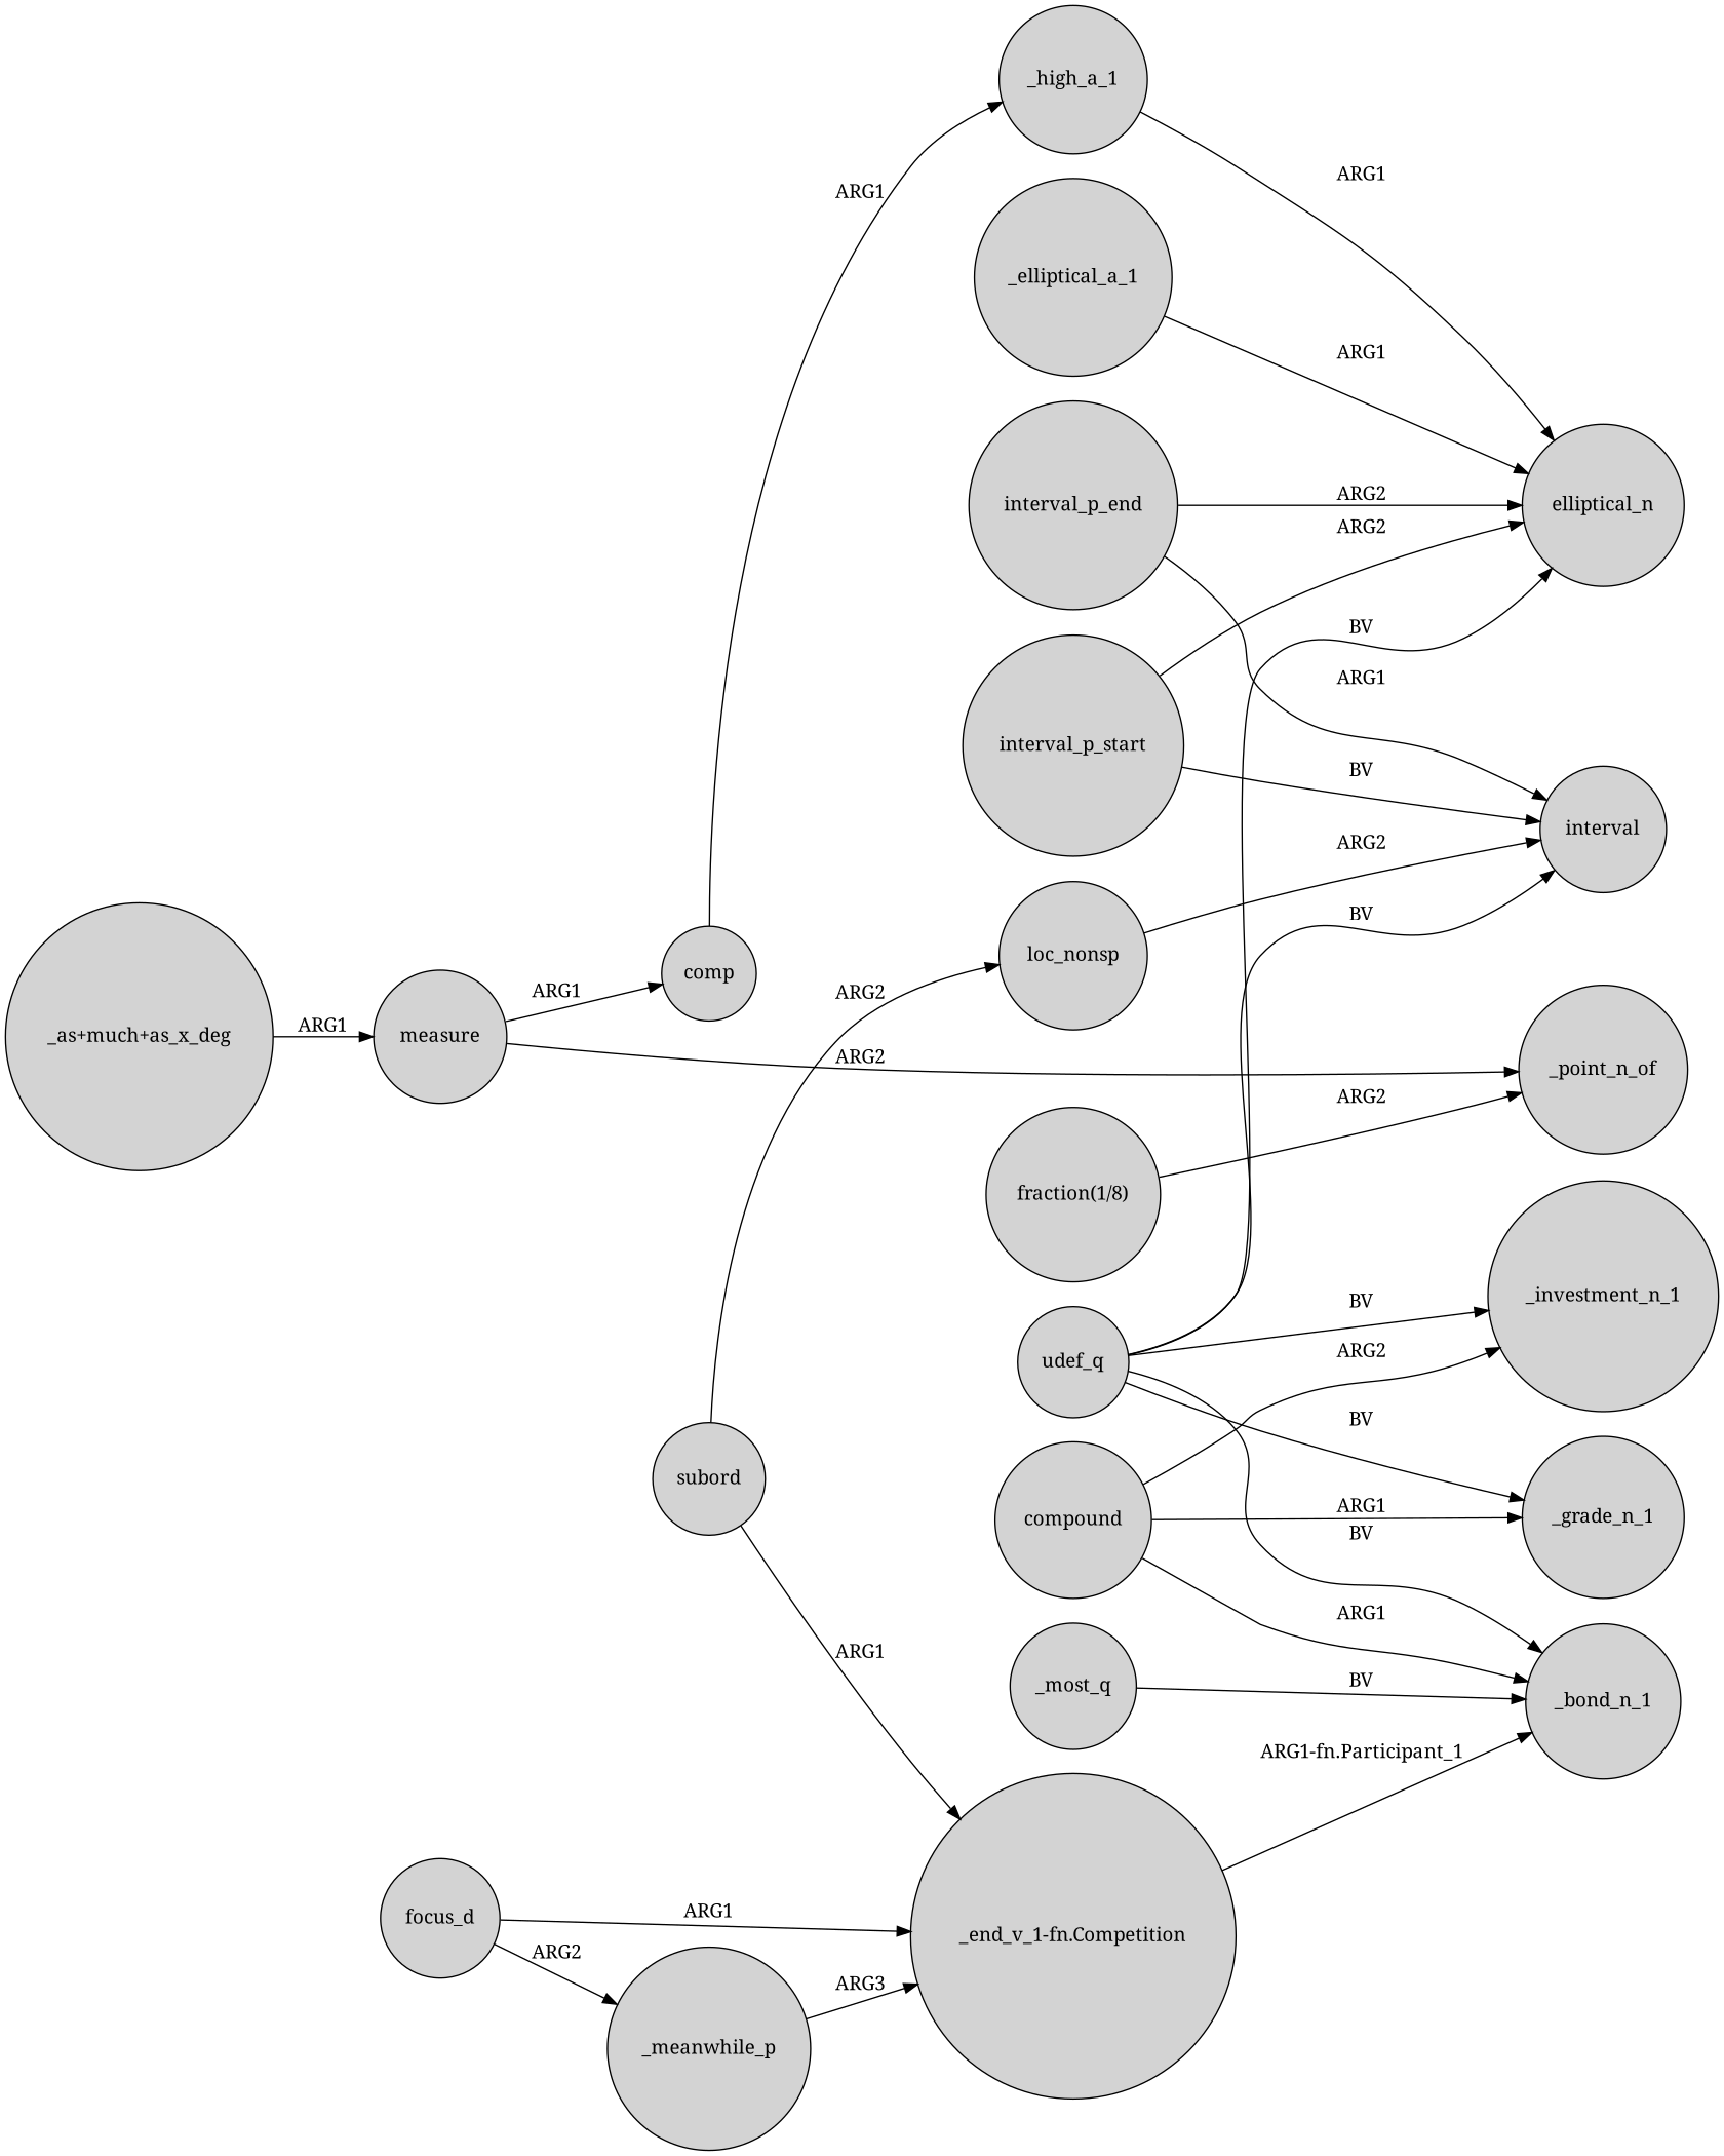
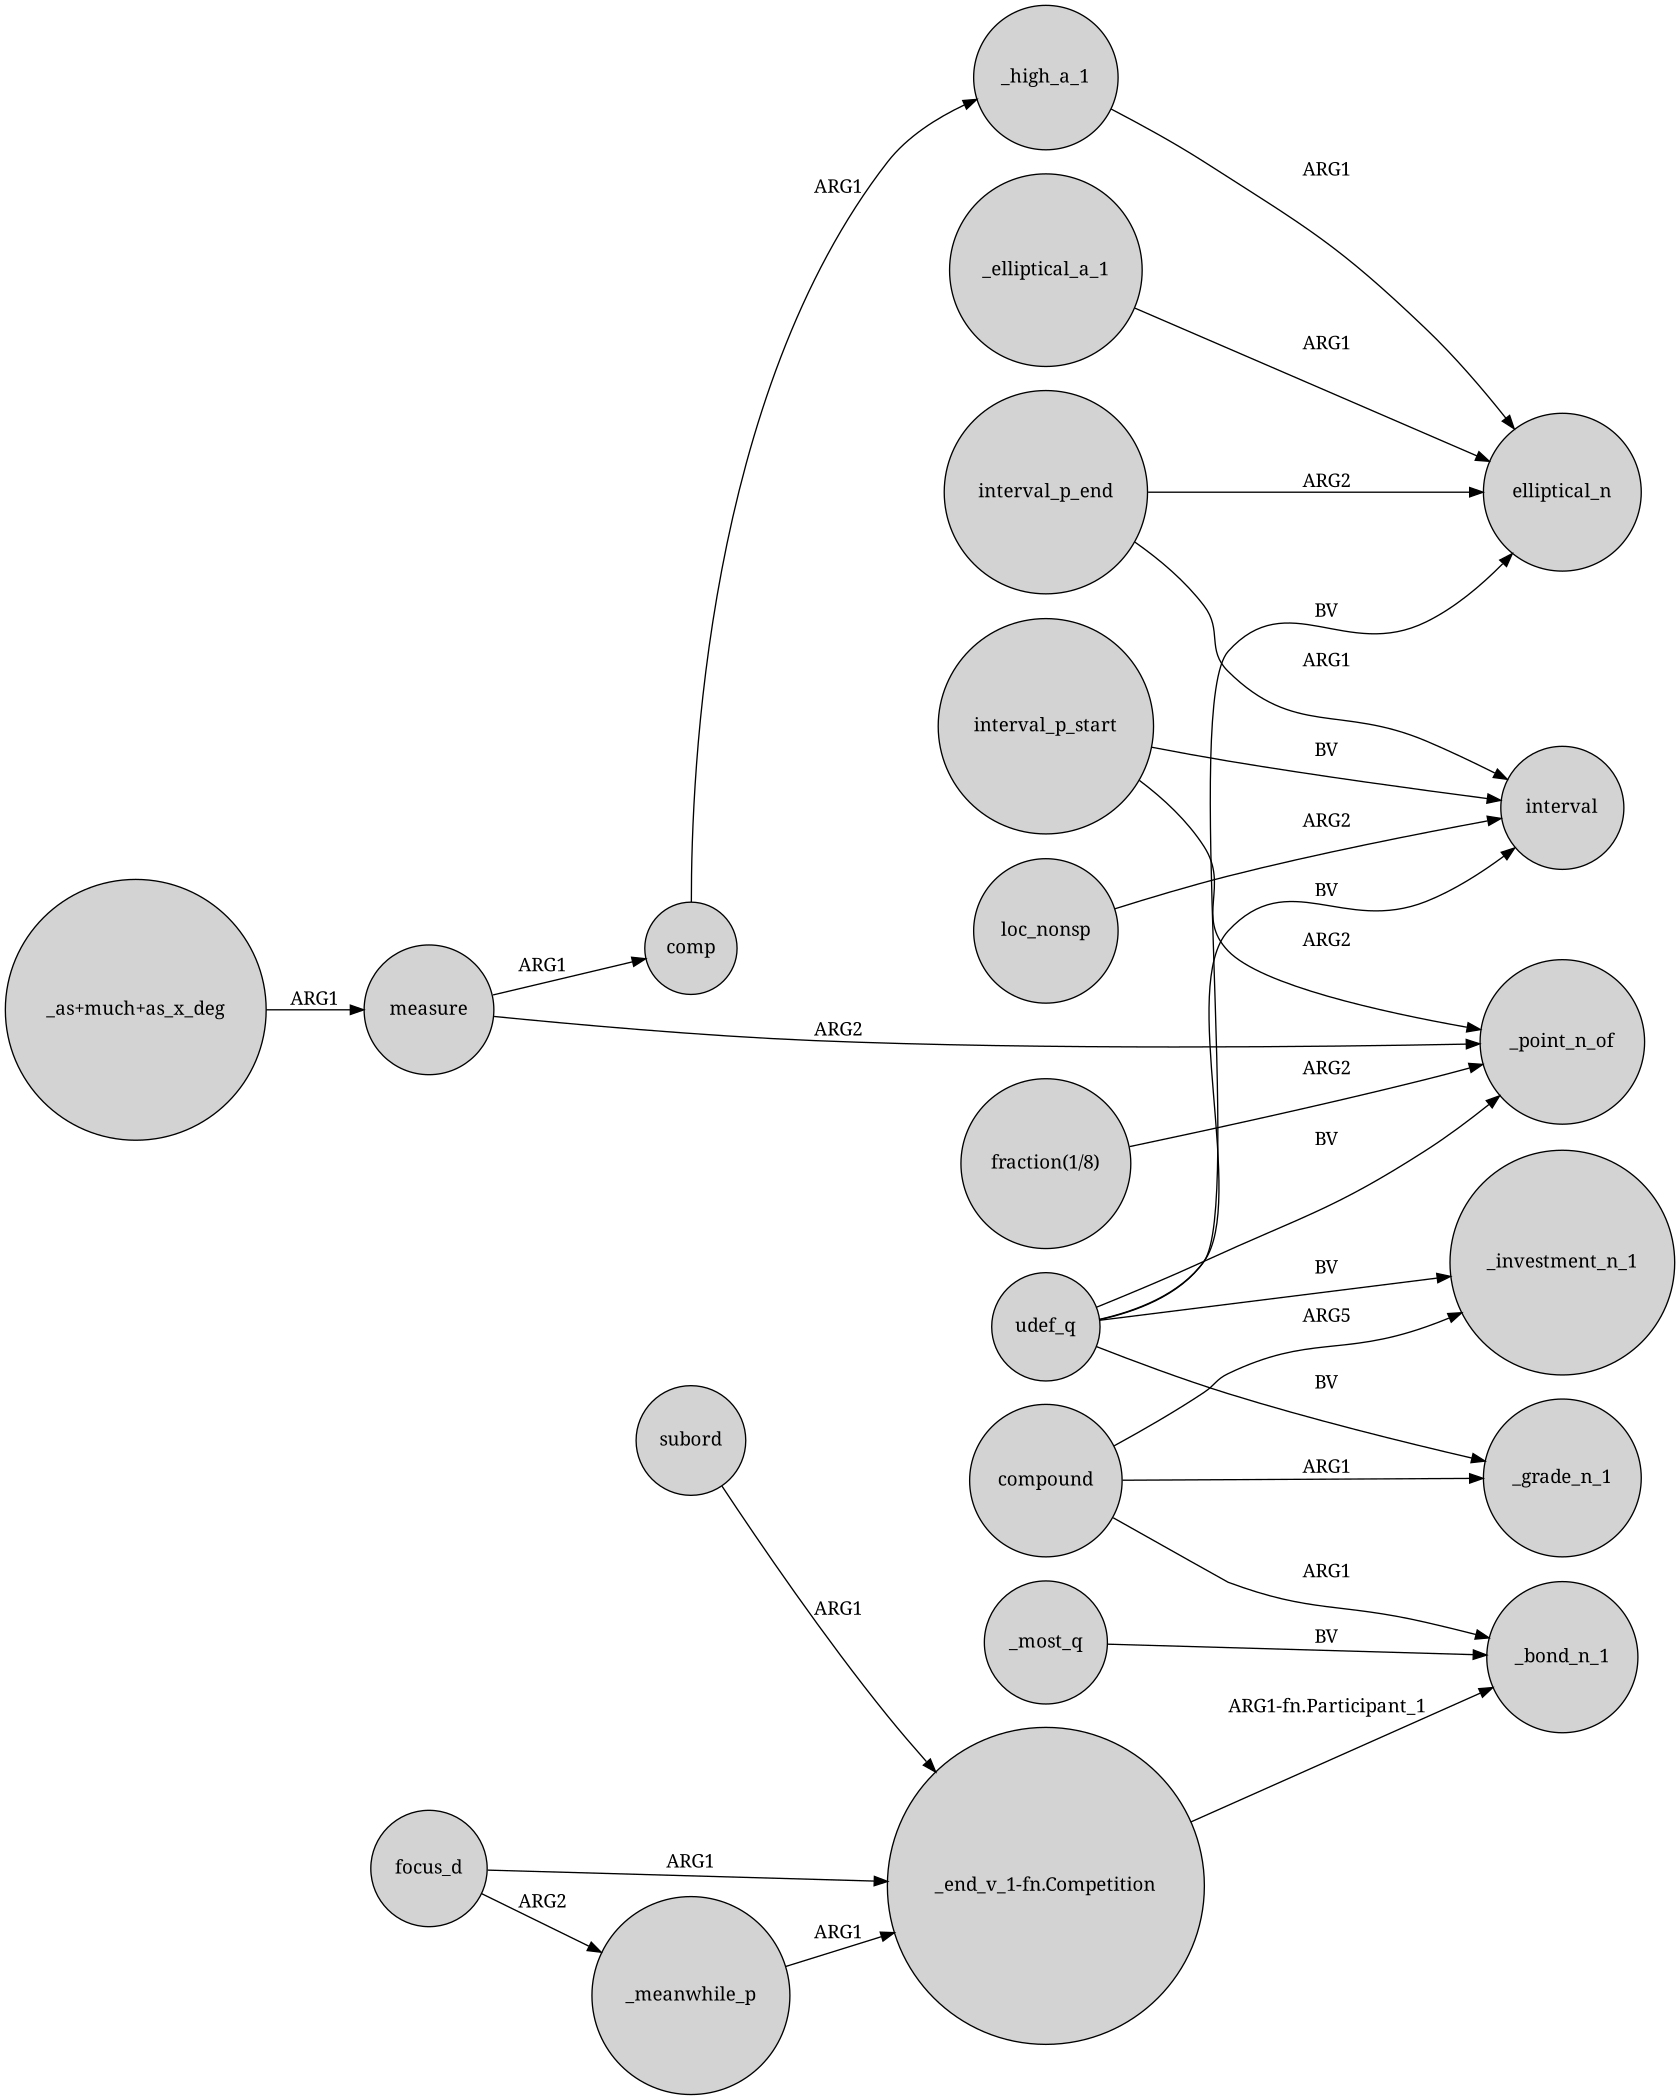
  digraph {
    fontname="Noto Serif"
    rankdir=LR
    node [fontname="Noto Serif" shape=circle style=filled]
    edge [fontname="Noto Serif"]
    loc_nonsp
    interval
    interval_p_end
    elliptical_n
    compound
    _investment_n_1
    _bond_n_1
    _grade_n_1
    interval_p_start
    _most_q
    udef_q
    _point_n_of
    focus_d
    "_end_v_1-fn.Competition"
    _meanwhile_p
    _high_a_1
    "fraction(1/8)"
    "_as+much+as_x_deg"
    measure
    comp
    subord
    n22 [label=_elliptical_a_1]
    loc_nonsp -> interval [label=ARG2]
    interval_p_end -> interval [label=ARG1]
    interval_p_end -> elliptical_n [label=ARG2]
-   compound -> _investment_n_1 [label=ARG2]
+   compound -> _investment_n_1 [label=ARG5]
    compound -> _bond_n_1 [label=ARG1]
    compound -> _grade_n_1 [label=ARG1]
    interval_p_start -> interval [label=BV]
-   interval_p_start -> elliptical_n [label=ARG2]
+   interval_p_start -> _point_n_of [label=ARG2]
    _most_q -> _bond_n_1 [label=BV]
    udef_q -> interval [label=BV]
    udef_q -> elliptical_n [label=BV]
    udef_q -> _investment_n_1 [label=BV]
    udef_q -> _grade_n_1 [label=BV]
-   udef_q -> _bond_n_1 [label=BV]
+   udef_q -> _point_n_of [label=BV]
    focus_d -> "_end_v_1-fn.Competition" [label=ARG1]
    focus_d -> _meanwhile_p [label=ARG2]
    "_end_v_1-fn.Competition" -> _bond_n_1 [label="ARG1-fn.Participant_1"]
-   _meanwhile_p -> "_end_v_1-fn.Competition" [label=ARG3]
+   _meanwhile_p -> "_end_v_1-fn.Competition" [label=ARG1]
    _high_a_1 -> elliptical_n [label=ARG1]
    "fraction(1/8)" -> _point_n_of [label=ARG2]
    "_as+much+as_x_deg" -> measure [label=ARG1]
    measure -> _point_n_of [label=ARG2]
    measure -> comp [label=ARG1]
    comp -> _high_a_1 [label=ARG1]
-   subord -> loc_nonsp [label=ARG2]
    subord -> "_end_v_1-fn.Competition" [label=ARG1]
    n22 -> elliptical_n [label=ARG1]
  }
